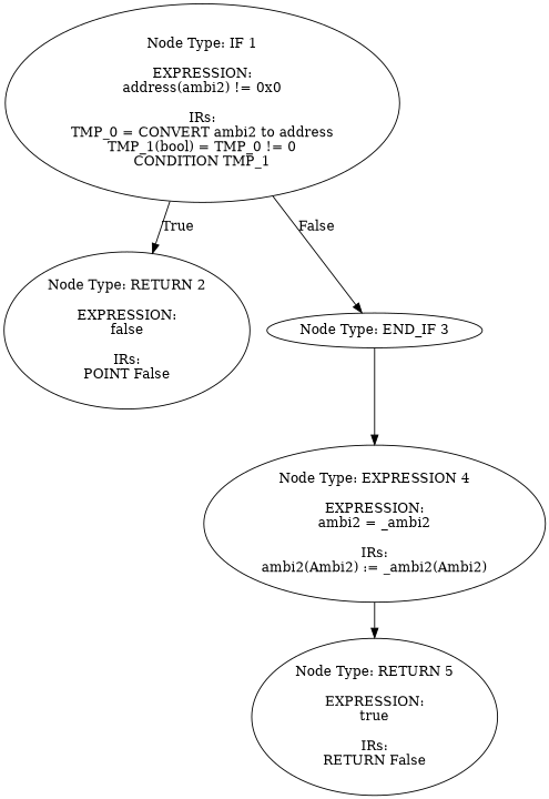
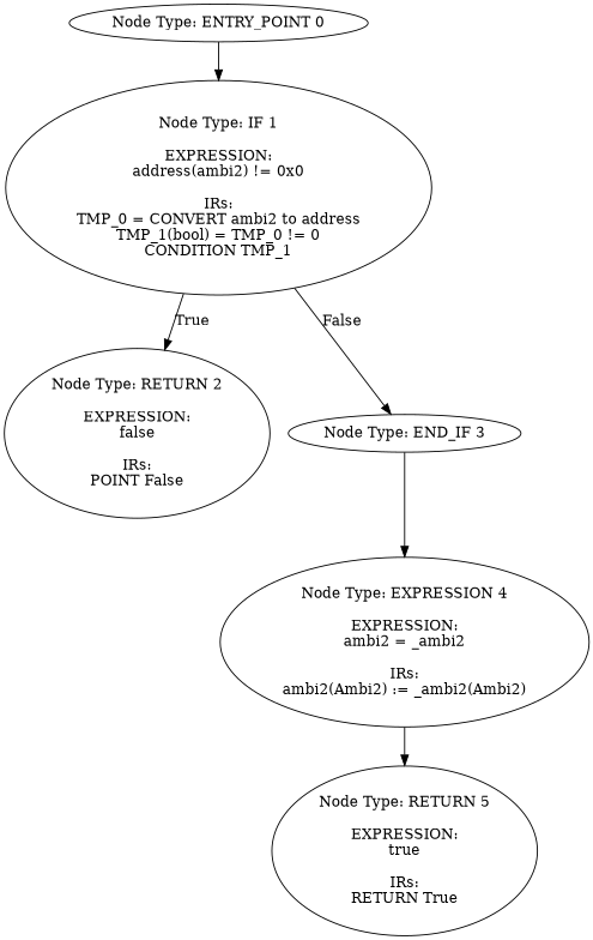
  digraph {
+   n1 [label="Node Type: ENTRY_POINT 0\n"]
    n2 [label="Node Type: IF 1\n\nEXPRESSION:\naddress(ambi2) != 0x0\n\nIRs:\nTMP_0 = CONVERT ambi2 to address\nTMP_1(bool) = TMP_0 != 0\nCONDITION TMP_1"]
    n3 [label="Node Type: RETURN 2\n\nEXPRESSION:\nfalse\n\nIRs:\nPOINT False"]
    n4 [label="Node Type: END_IF 3\n"]
    n5 [label="Node Type: EXPRESSION 4\n\nEXPRESSION:\nambi2 = _ambi2\n\nIRs:\nambi2(Ambi2) := _ambi2(Ambi2)"]
-   n6 [label="Node Type: RETURN 5\n\nEXPRESSION:\ntrue\n\nIRs:\nRETURN False"]
+   n6 [label="Node Type: RETURN 5\n\nEXPRESSION:\ntrue\n\nIRs:\nRETURN True"]
+   n1 -> n2
    n2 -> n3 [label=True]
    n2 -> n4 [label=False]
    n4 -> n5
    n5 -> n6
  }
